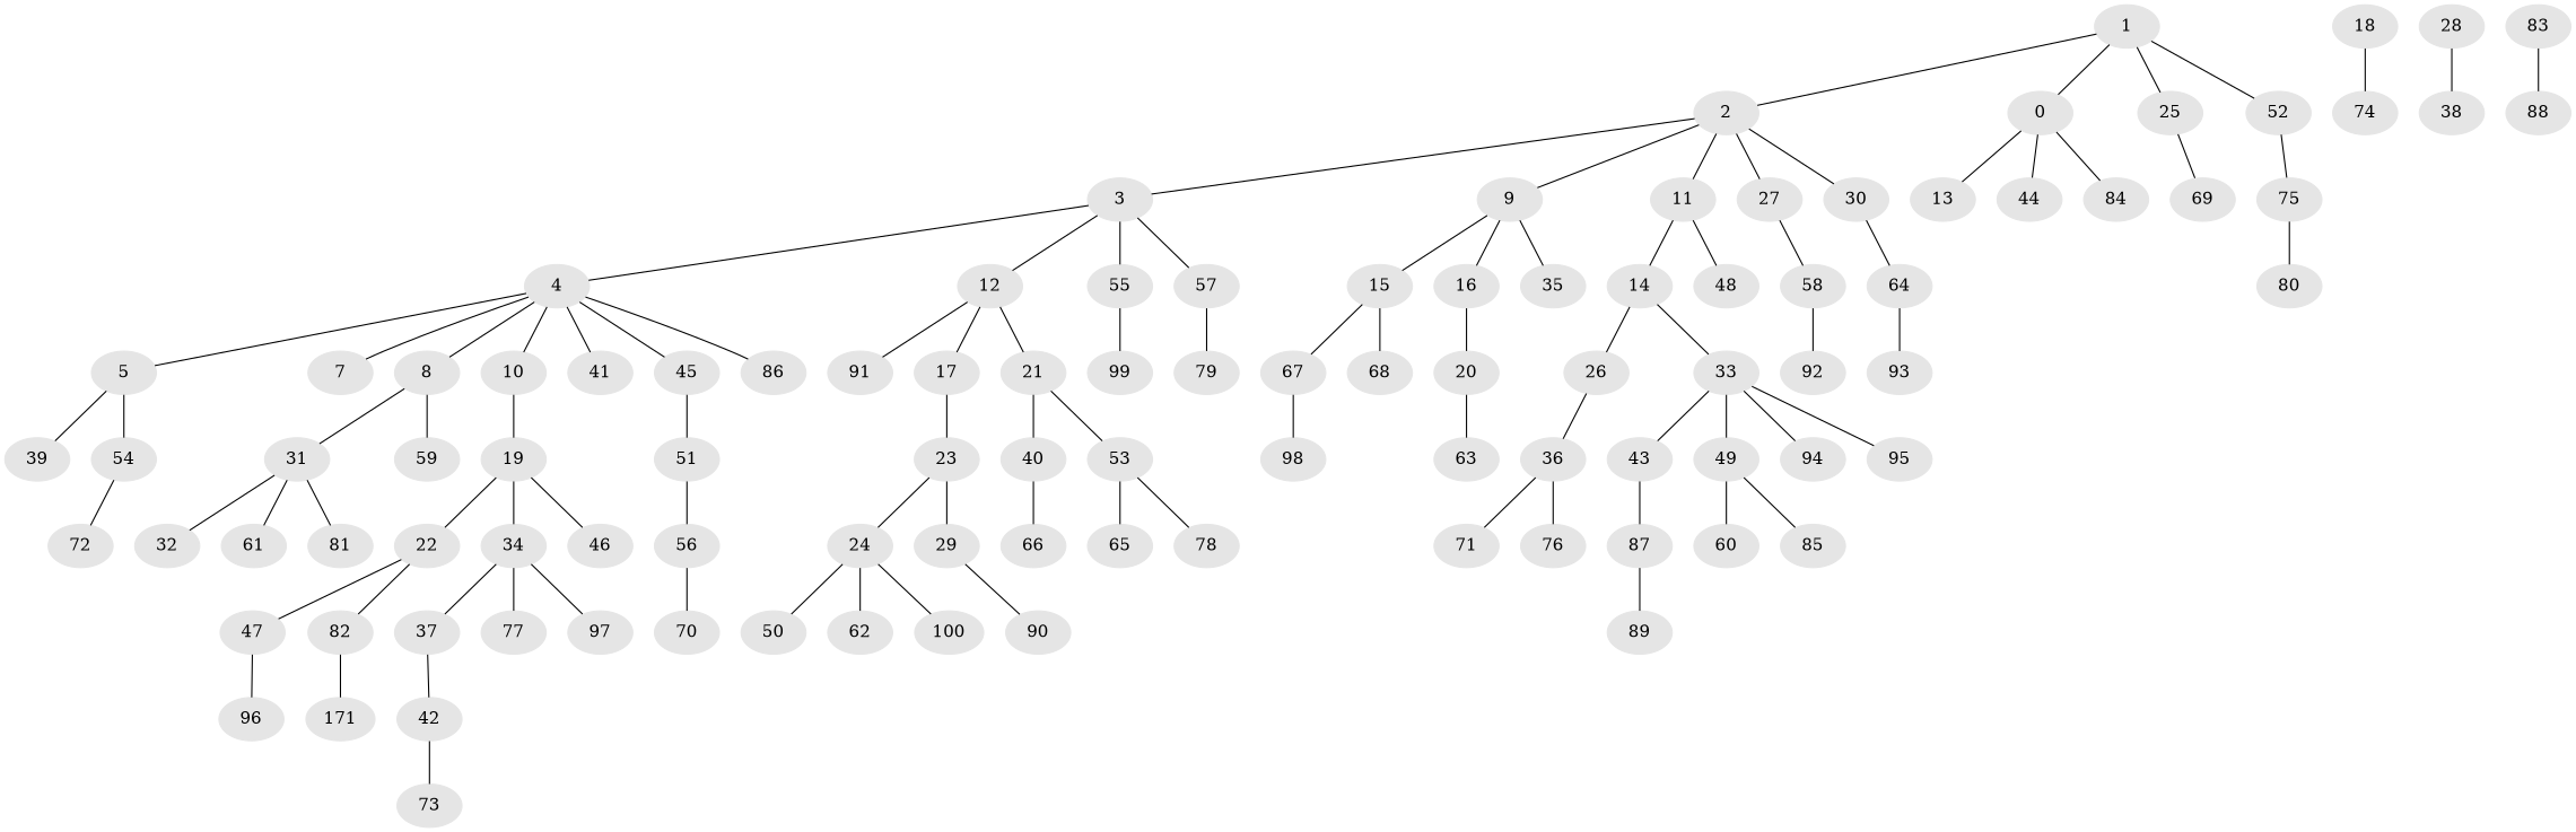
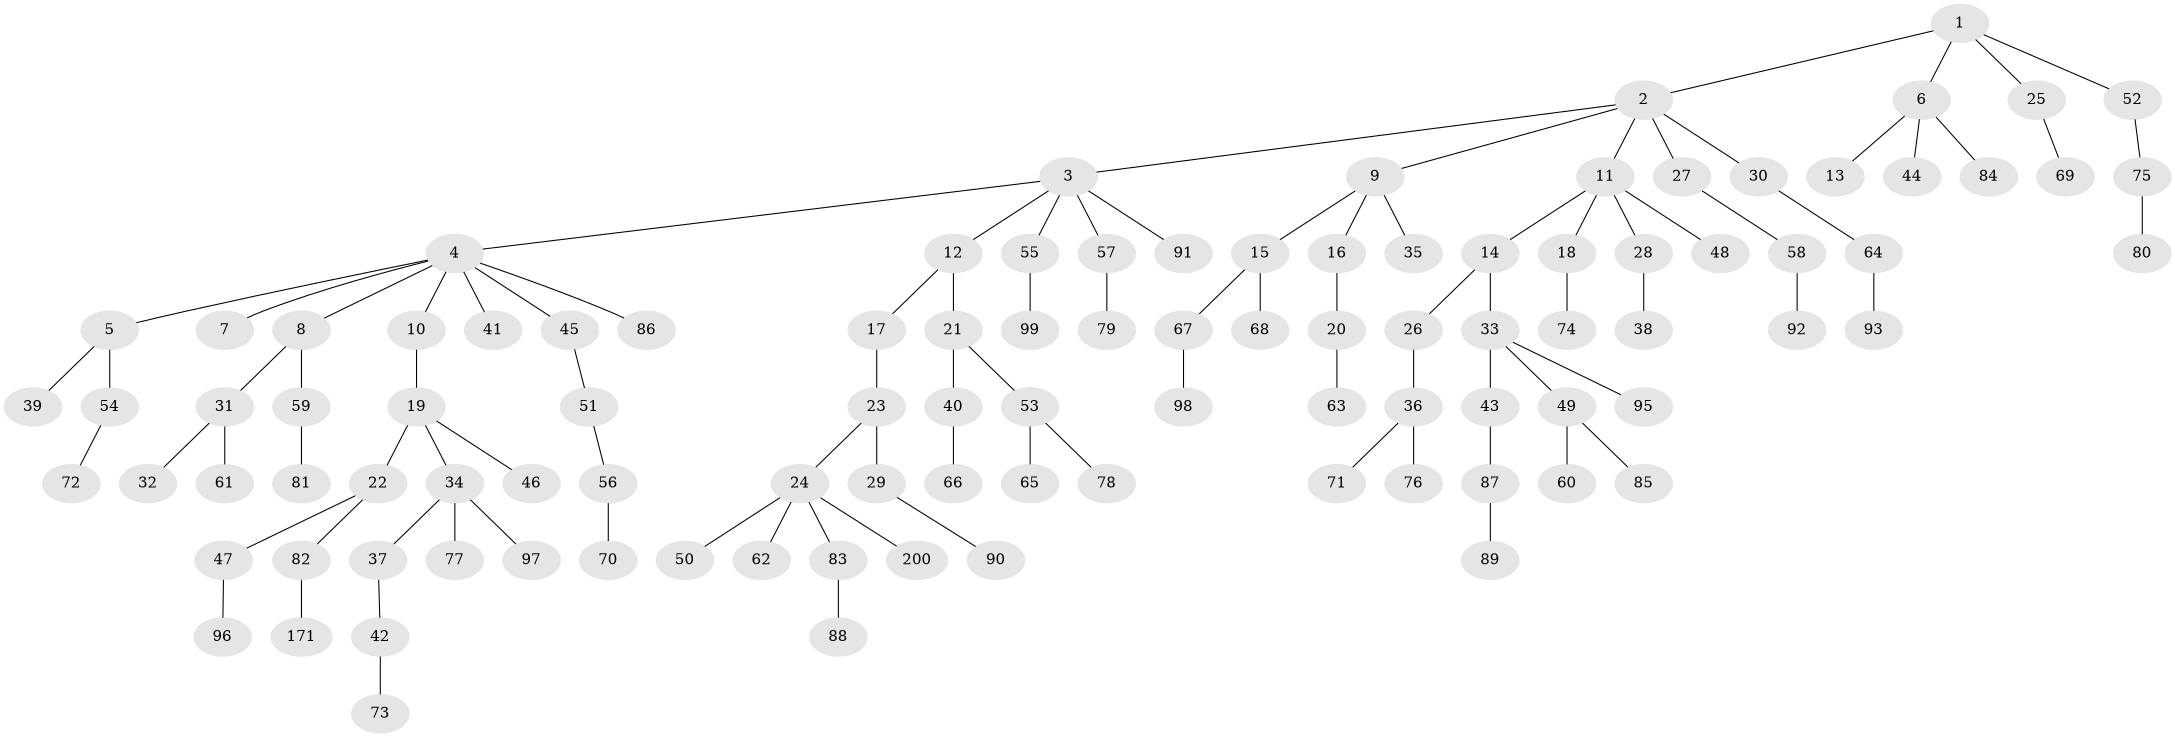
  graph {
    node [color=gray90 style=filled]
    1
    2
-   6 [label=0]
+   6
    25
    52
    3
    9
    11
    27
    30
    13
    44
    84
    69
    75
    4
    12
    55
    57
    91
    15
    16
    35
    14
    18
    28
    48
    58
    64
    5
    7
    8
    10
    41
    45
    86
    17
    21
    99
    79
    39
    54
    31
    59
    19
    51
    72
    32
    61
    81
    67
    68
    20
    22
    34
    46
    26
    33
    74
    38
    23
    40
    53
    36
    43
    49
-   94
    95
    98
    63
    24
    29
    47
    82
    37
    77
    97
    66
    65
    78
    96
    n82 [label=171]
    50
    62
    83
-   100
+   100 [label=200]
    90
    88
    71
    76
    92
    93
    87
    60
    85
    42
    73
    89
    56
    70
    80
    1 -- 2
    1 -- 6
    1 -- 25
    1 -- 52
    2 -- 3
    2 -- 9
    2 -- 11
    2 -- 27
    2 -- 30
    6 -- 13
    6 -- 44
    6 -- 84
    25 -- 69
    52 -- 75
    3 -- 4
    3 -- 12
    3 -- 55
    3 -- 57
-   12 -- 91
+   3 -- 91
    9 -- 15
    9 -- 16
    9 -- 35
    11 -- 14
+   11 -- 18
+   11 -- 28
    11 -- 48
    27 -- 58
    30 -- 64
    75 -- 80
    4 -- 5
    4 -- 7
    4 -- 8
    4 -- 10
    4 -- 41
    4 -- 45
    4 -- 86
    12 -- 17
    12 -- 21
    55 -- 99
    57 -- 79
    15 -- 67
    15 -- 68
    16 -- 20
    14 -- 26
    14 -- 33
    18 -- 74
    28 -- 38
    58 -- 92
    64 -- 93
    5 -- 39
    5 -- 54
    8 -- 31
    8 -- 59
    10 -- 19
    45 -- 51
    17 -- 23
    21 -- 40
    21 -- 53
    54 -- 72
    31 -- 32
    31 -- 61
-   31 -- 81
+   59 -- 81
    19 -- 22
    19 -- 34
    19 -- 46
    51 -- 56
    67 -- 98
    20 -- 63
    22 -- 47
    22 -- 82
    34 -- 37
    34 -- 77
    34 -- 97
    26 -- 36
    33 -- 43
    33 -- 49
-   33 -- 94
    33 -- 95
    23 -- 24
    23 -- 29
    40 -- 66
    53 -- 65
    53 -- 78
    36 -- 71
    36 -- 76
    43 -- 87
    49 -- 60
    49 -- 85
    24 -- 50
    24 -- 62
+   24 -- 83
    24 -- 100
    29 -- 90
    47 -- 96
    82 -- n82
    37 -- 42
    83 -- 88
    87 -- 89
    42 -- 73
    56 -- 70
  }
